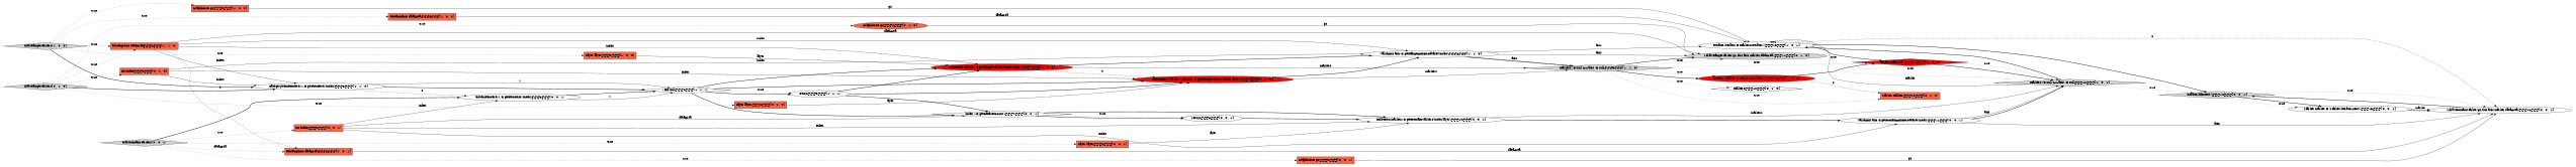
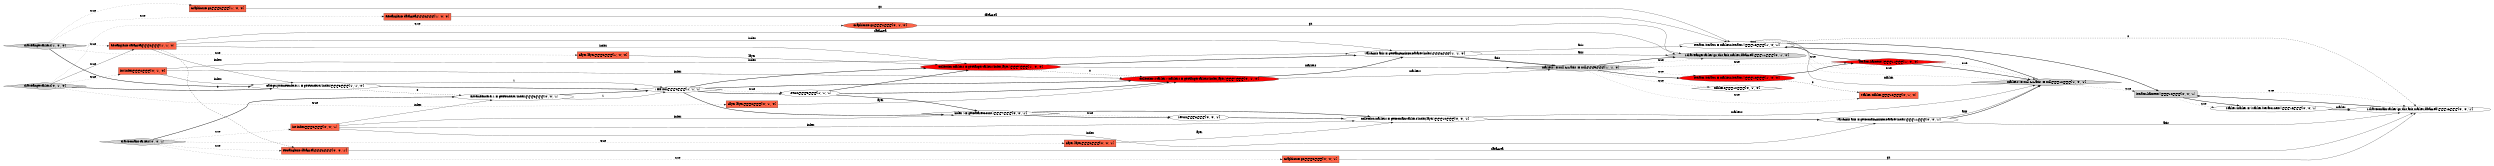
  digraph {
    rankdir=LR
    node [fillcolor=white shape=ellipse style=filled]
    edge [style=solid]
    n1 [fillcolor=tomato label="Graphics2D g2@@@2@@@['1', '0', '0']" shape=box]
    n2 [label="Iterator iterator = markers.iterator()@@@13@@@['1', '0', '1']"]
-   n3 [fillcolor=lightgray label="iterator.hasNext()@@@14@@@['0', '0', '1']" shape=diamond]
+   n3 [fillcolor=lightgray label="iterator.hasNext()@@@14@@@['0', '0', '1']" shape=box]
    n4 [label="r.drawDomainMarker(g2,this,axis,marker,dataArea)@@@16@@@['0', '0', '1']"]
    n5 [fillcolor=red label="iterator.hasNext()@@@11@@@['1', '0', '0']" shape=diamond]
    n6 [fillcolor=lightgray label="drawDomainMarkers['0', '0', '1']" shape=diamond]
    n7 [fillcolor=tomato label="Layer layer@@@2@@@['0', '0', '1']" shape=box]
    n8 [fillcolor=tomato label="int index@@@2@@@['0', '0', '1']" shape=box]
    n9 [label="XYItemRenderer r = getRenderer(index)@@@3@@@['0', '0', '1']"]
    n10 [fillcolor=tomato label="Rectangle2D dataArea@@@2@@@['0', '0', '1']" shape=box]
    n11 [fillcolor=tomato label="Graphics2D g2@@@2@@@['0', '0', '1']" shape=box]
    n12 [label="Collection markers = getDomainMarkers(index,layer)@@@10@@@['0', '0', '1']"]
    n13 [label="index >= getDatasetCount()@@@7@@@['0', '0', '1']" shape=diamond]
    n14 [label="ValueAxis axis = getDomainAxisForDataset(index)@@@11@@@['0', '0', '1']"]
    n15 [label="r == null@@@4@@@['1', '1', '1']" shape=diamond]
    n16 [label="return@@@8@@@['0', '0', '1']"]
    n17 [fillcolor=lightgray label="markers != null && axis != null@@@12@@@['1', '0', '1']" shape=diamond]
    n18 [label="markers@@@10@@@['0', '1', '0']" shape=diamond]
    n19 [fillcolor=tomato label="Rectangle2D dataArea@@@2@@@['1', '1', '0']" shape=box]
    n20 [label="ValueAxis axis = getRangeAxisForDataset(index)@@@8@@@['1', '1', '0']"]
    n21 [label="CategoryItemRenderer r = getRenderer(index)@@@3@@@['1', '1', '0']"]
    n22 [fillcolor=lightgray label="r.drawRangeMarker(g2,this,axis,marker,dataArea)@@@11@@@['0', '1', '0']"]
    n23 [fillcolor=red label="Collection markers = getRangeMarkers(index,layer)@@@7@@@['1', '0', '0']"]
    n24 [fillcolor=lightgray label="markers != null && axis != null@@@9@@@['1', '1', '0']" shape=diamond]
    n25 [fillcolor=red label="Collection<Marker> markers = getRangeMarkers(index,layer)@@@7@@@['0', '1', '0']"]
    n26 [fillcolor=tomato label="Rectangle2D dataArea@@@2@@@['1', '0', '0']" shape=box]
    n27 [fillcolor=tomato label="Layer layer@@@2@@@['0', '1', '0']" shape=box]
    n28 [fillcolor=red label="Iterator iterator = markers.iterator()@@@10@@@['1', '0', '0']"]
    n29 [fillcolor=tomato label="Marker marker@@@10@@@['0', '1', '0']" shape=box]
    n30 [label="return@@@5@@@['1', '1', '1']"]
    n31 [fillcolor=tomato label="Graphics2D g2@@@2@@@['0', '1', '0']"]
    n32 [fillcolor=lightgray label="drawRangeMarkers['1', '0', '0']" shape=diamond]
    n33 [fillcolor=tomato label="Layer layer@@@2@@@['1', '0', '0']" shape=box]
    n34 [fillcolor=tomato label="int index@@@2@@@['0', '1', '0']" shape=box]
    n35 [label="Marker marker = (Marker)iterator.next()@@@15@@@['0', '0', '1']"]
    n36 [fillcolor=lightgray label="drawRangeMarkers['0', '1', '0']" shape=diamond]
    n1 -> n2 [label=g2]
    n2 -> n3 [style=bold]
    n2 -> n4 [label=0 style=dashed]
    n2 -> n5 [style=bold]
    n3 -> n4 [label=true style=dotted]
    n3 -> n35 [style=bold]
    n3 -> n35 [label=true style=dotted]
    n4 -> n3 [style=bold]
    n5 -> n2 [label=true style=dotted]
    n5 -> n17 [label=true style=dotted]
    n5 -> n17 [style=bold]
    n6 -> n7 [label=true style=dotted]
    n6 -> n8 [label=true style=dotted]
    n6 -> n9 [style=bold]
-   n6 -> n10 [label=dataArea style=dotted]
+   n6 -> n10 [label=true style=dotted]
    n6 -> n11 [label=true style=dotted]
    n7 -> n12 [label=layer]
    n8 -> n9 [label=index]
    n8 -> n12 [label=index]
-   n8 -> n13 [label=dataArea]
+   n8 -> n13 [label=index]
    n8 -> n14 [label=index]
    n9 -> n15 [style=bold]
    n9 -> n15 [label=r]
    n10 -> n4 [label=dataArea]
    n11 -> n4 [label=g2]
    n12 -> n14 [style=bold]
    n12 -> n17 [label=markers]
    n13 -> n12 [style=bold]
    n13 -> n16 [label=true style=dotted]
    n13 -> n16 [style=bold]
    n14 -> n4 [label=axis]
    n14 -> n17 [label=axis]
    n14 -> n17 [style=bold]
    n15 -> n13 [style=bold]
    n15 -> n23 [style=bold]
    n15 -> n25 [style=bold]
    n15 -> n30 [style=bold]
    n15 -> n30 [label=true style=dotted]
    n16 -> n12 [style=bold]
    n17 -> n2 [label=marker]
    n17 -> n2 [style=bold]
    n17 -> n2 [label=true style=dotted]
    n17 -> n3 [label=true style=dotted]
    n19 -> n10 [label=0 style=dashed]
    n19 -> n20 [label=index]
    n19 -> n21 [label=index]
    n19 -> n22 [label=dataArea]
    n19 -> n23 [label=index]
    n20 -> n2 [label=axis]
    n20 -> n22 [label=axis]
    n20 -> n24 [label=axis]
    n20 -> n24 [style=bold]
    n21 -> n9 [label=0 style=dashed]
    n21 -> n15 [label=r]
    n21 -> n15 [style=bold]
    n23 -> n20 [style=bold]
    n23 -> n24 [label=markers]
    n23 -> n25 [label=0 style=dashed]
    n24 -> n5 [label=true style=dotted]
    n24 -> n18 [label=true style=dotted]
    n24 -> n22 [style=bold]
    n24 -> n22 [label=true style=dotted]
    n24 -> n28 [style=bold]
    n24 -> n28 [label=true style=dotted]
    n24 -> n29 [label=true style=dotted]
    n25 -> n20 [style=bold]
    n25 -> n24 [label=markers]
    n26 -> n2 [label=dataArea]
    n27 -> n25 [label=layer]
    n28 -> n5 [style=bold]
    n28 -> n29 [label=0 style=dashed]
    n30 -> n13 [style=bold]
    n30 -> n23 [style=bold]
    n30 -> n25 [style=bold]
    n31 -> n22 [label=g2]
    n32 -> n1 [label=true style=dotted]
    n32 -> n19 [label=true style=dotted]
    n32 -> n21 [style=bold]
    n32 -> n26 [label=true style=dotted]
    n32 -> n33 [label=true style=dotted]
    n33 -> n23 [label=layer]
    n34 -> n20 [label=index]
    n34 -> n21 [label=index]
    n34 -> n25 [label=index]
    n35 -> n4 [label=marker]
    n35 -> n4 [style=bold]
-   n36 -> n19 [label=true style=dotted]
+   n36 -> n19 [label=true]
    n36 -> n21 [style=bold]
    n36 -> n27 [label=true style=dotted]
    n36 -> n31 [label=true style=dotted]
    n36 -> n34 [label=true style=dotted]
  }
